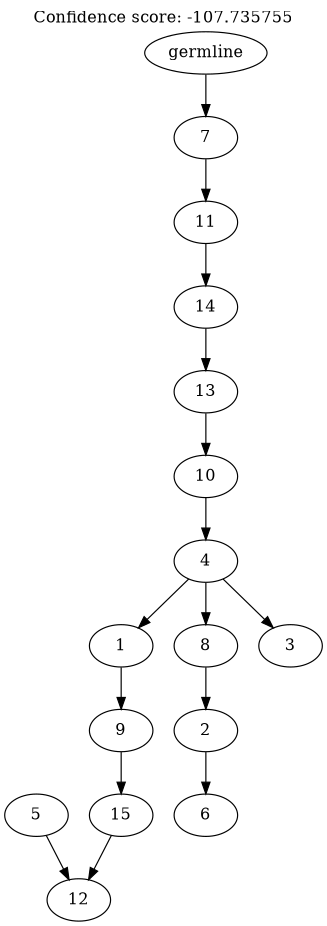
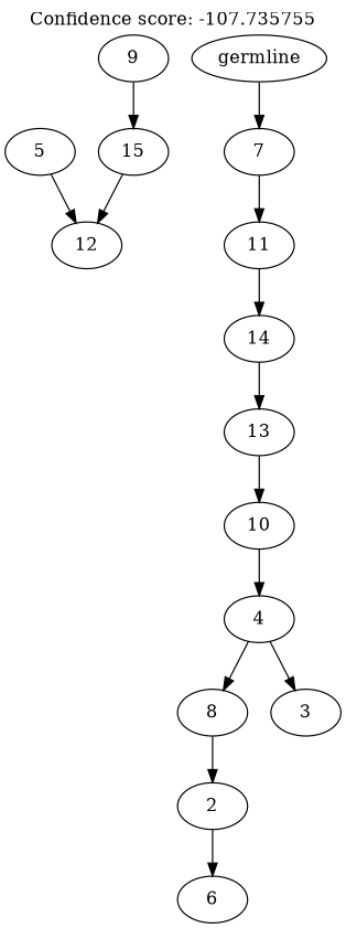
  digraph {
    label="Confidence score: -107.735755"
    labelloc=t
    n1 [label=12]
    n2 [label=5]
    n3 [label=15]
    n4 [label=9]
-   n5 [label=1]
    n6 [label=2]
    n7 [label=6]
    n8 [label=8]
    n9 [label=3]
    n10 [label=4]
    n11 [label=10]
    n12 [label=13]
    n13 [label=14]
    n14 [label=11]
    n15 [label=7]
    n16 [label=germline]
    n2 -> n1
    n3 -> n1
    n4 -> n3
-   n5 -> n4
    n6 -> n7
    n8 -> n6
-   n10 -> n5
    n10 -> n8
    n10 -> n9
    n11 -> n10
    n12 -> n11
    n13 -> n12
    n14 -> n13
    n15 -> n14
    n16 -> n15
  }
